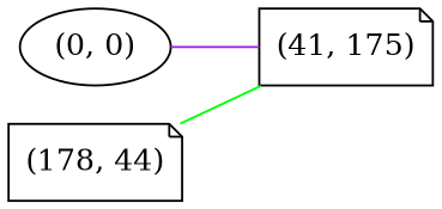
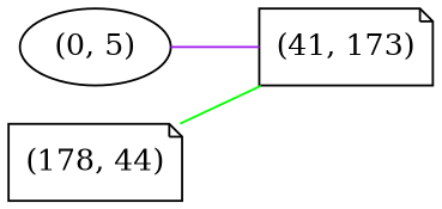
  graph {
    rankdir=LR
    node [shape=note]
-   "(41, 175)"
-   "(0, 0)" [shape=ellipse]
+   "(41, 175)" [label="(41, 173)"]
+   "(0, 0)" [shape=ellipse label="(0, 5)"]
    "(178, 44)"
    "(0, 0)" -- "(41, 175)" [color=purple weight=4]
    "(178, 44)" -- "(41, 175)" [color=green weight=2]
  }
